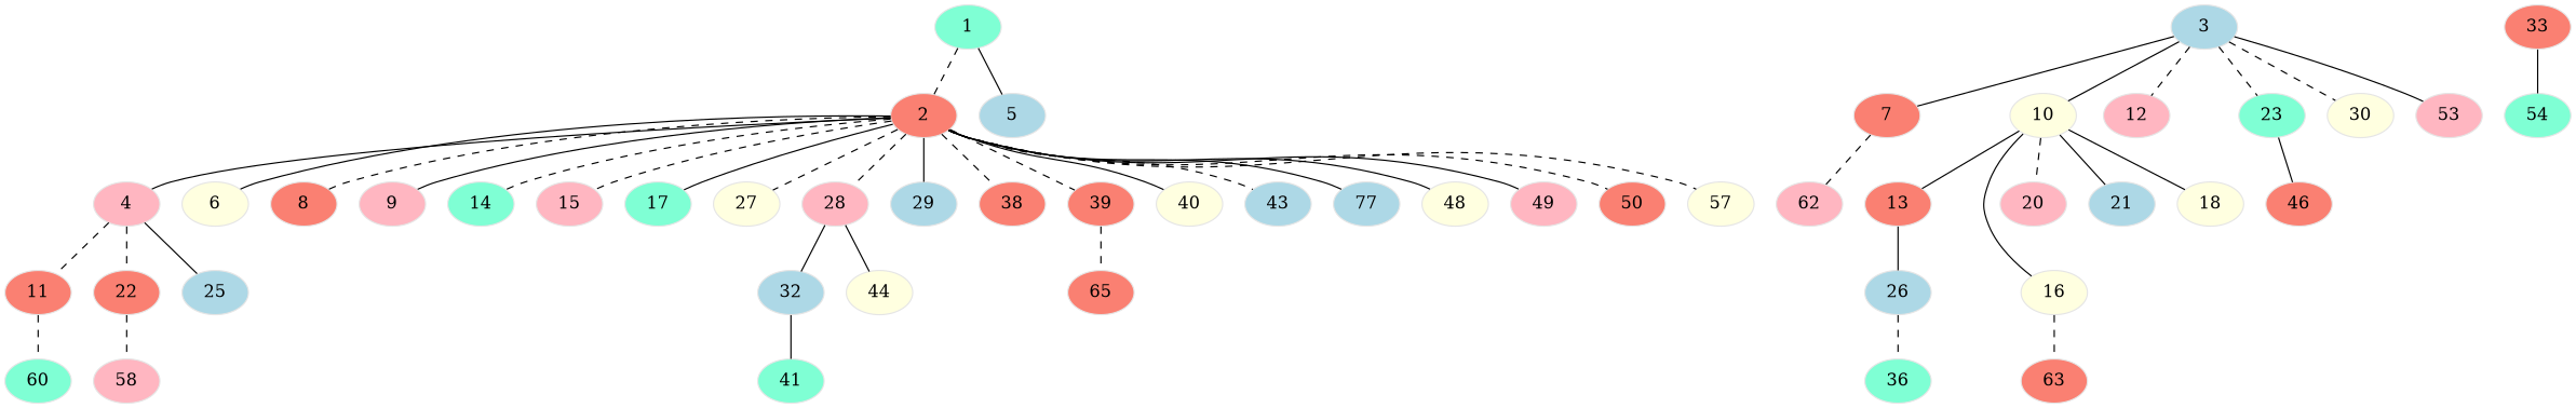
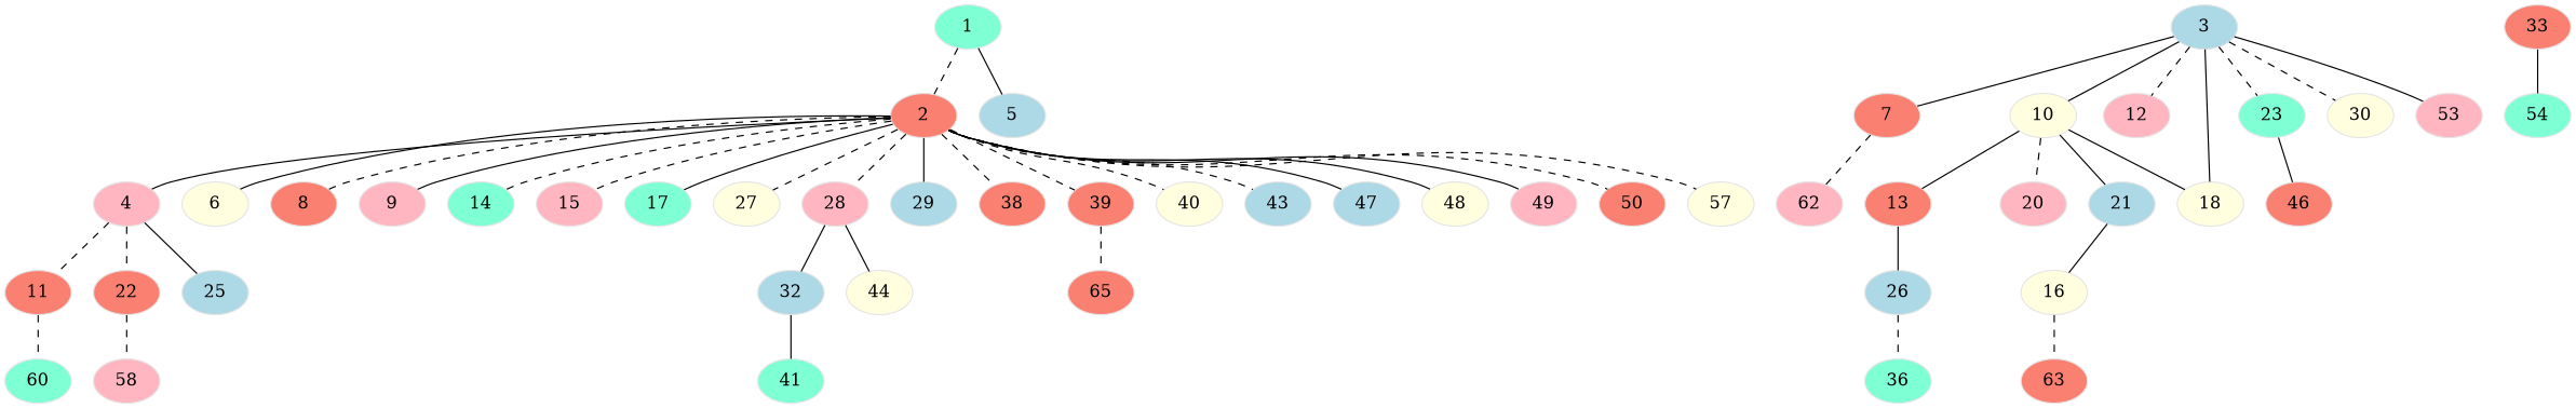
  graph {
    node [color=gray90 fillcolor=salmon style=filled]
    edge [style=solid]
    1 [fillcolor=aquamarine super="+56"]
    2 [super="+34"]
    5 [fillcolor=lightblue]
    4 [fillcolor=lightpink super="+64"]
    6 [fillcolor=lightyellow]
    8
    9 [fillcolor=lightpink]
    14 [fillcolor=aquamarine]
    15 [fillcolor=lightpink super="+51"]
    17 [fillcolor=aquamarine]
    27 [fillcolor=lightyellow]
    28 [fillcolor=lightpink super="+37"]
    29 [fillcolor=lightblue]
    38
    39 [super="+52"]
    40 [fillcolor=lightyellow]
    43 [fillcolor=lightblue]
-   47 [fillcolor=lightblue label=77]
+   47 [fillcolor=lightblue]
    48 [fillcolor=lightyellow]
    49 [fillcolor=lightpink]
    50
    57 [fillcolor=lightyellow]
    3 [fillcolor=lightblue super="+35"]
    7 [super="+19"]
    10 [fillcolor=lightyellow super="+59"]
    12 [fillcolor=lightpink super="+61"]
    18 [fillcolor=lightyellow]
    23 [fillcolor=aquamarine super="+45"]
    30 [fillcolor=lightyellow]
    53 [fillcolor=lightpink]
    11 [super="+55"]
    22
    25 [fillcolor=lightblue]
    32 [fillcolor=lightblue]
    44 [fillcolor=lightyellow]
    65
    62 [fillcolor=lightpink]
    13
    16 [fillcolor=lightyellow super="+42"]
    20 [fillcolor=lightpink]
    21 [fillcolor=lightblue]
    46
    60 [fillcolor=aquamarine]
    58 [fillcolor=lightpink]
    26 [fillcolor=lightblue super="+31"]
    63
    54 [fillcolor=aquamarine]
    33
    36 [fillcolor=aquamarine]
    41 [fillcolor=aquamarine super="+66"]
    1 -- 2 [style=dashed]
    1 -- 5
    2 -- 4
    2 -- 6
    2 -- 8 [style=dashed]
    2 -- 9
    2 -- 14 [style=dashed]
    2 -- 15 [style=dashed]
    2 -- 17
    2 -- 27 [style=dashed]
    2 -- 28 [style=dashed]
    2 -- 29
    2 -- 38 [style=dashed]
    2 -- 39 [style=dashed]
-   2 -- 40
+   2 -- 40 [style=dashed]
    2 -- 43 [style=dashed]
    2 -- 47
    2 -- 48
    2 -- 49
    2 -- 50 [style=dashed]
    2 -- 57 [style=dashed]
    4 -- 11 [style=dashed]
    4 -- 22 [style=dashed]
    4 -- 25
    28 -- 32
    28 -- 44
    39 -- 65 [style=dashed]
    3 -- 7
    3 -- 10
    3 -- 12 [style=dashed]
+   3 -- 18
    3 -- 23 [style=dashed]
    3 -- 30 [style=dashed]
    3 -- 53
    7 -- 62 [style=dashed]
    10 -- 18
    10 -- 13
-   10 -- 16
+   21 -- 16
    10 -- 20 [style=dashed]
    10 -- 21
    23 -- 46
    11 -- 60 [style=dashed]
    22 -- 58 [style=dashed]
    32 -- 41
    13 -- 26
    16 -- 63 [style=dashed]
    26 -- 36 [style=dashed]
    33 -- 54
  }
